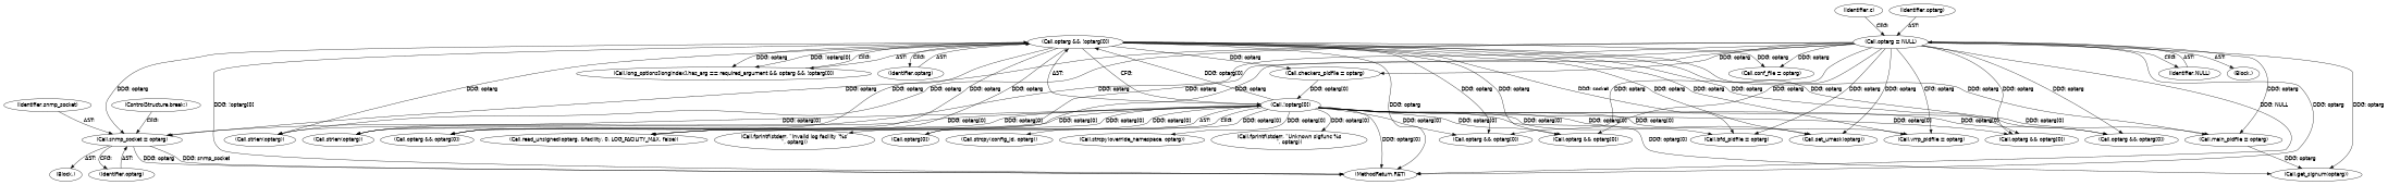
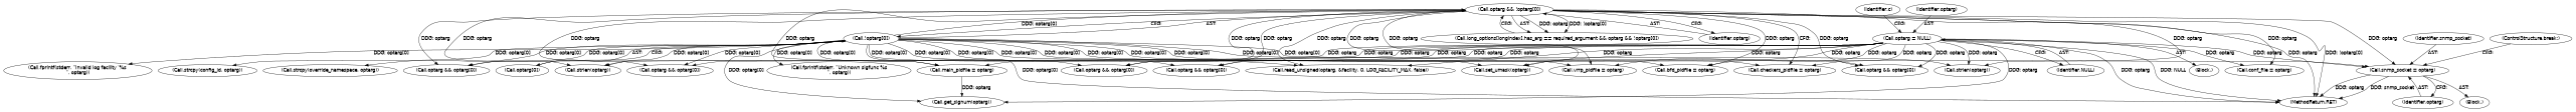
  digraph {
    fontname="DejaVu Sans"
    node [fontname="DejaVu Sans"]
    edge [fontname="DejaVu Sans"]
    n1 [label="(Call,snmp_socket = optarg)"]
    n2 [label="(MethodReturn,RET)"]
    n3 [label="(Block,)"]
    n4 [label="(Identifier,optarg)"]
    n5 [label="(Call,optarg && !optarg[0])"]
    n6 [label="(Call,!optarg[0])"]
    n7 [label="(Call,conf_file = optarg)"]
    n8 [label="(Call,bfd_pidfile = optarg)"]
    n9 [label="(Call,optarg && optarg[0])"]
    n10 [label="(Call,strlen(optarg))"]
    n11 [label="(Call,optarg && optarg[0])"]
    n12 [label="(Call,optarg && optarg[0])"]
    n13 [label="(Call,optarg && optarg[0])"]
    n14 [label="(Call,read_unsigned(optarg, &facility, 0, LOG_FACILITY_MAX, false))"]
    n15 [label="(Call,main_pidfile = optarg)"]
    n16 [label="(Call,set_umask(optarg))"]
    n17 [label="(Call,vrrp_pidfile = optarg)"]
    n18 [label="(Call,checkers_pidfile = optarg)"]
    n19 [label="(Call,optarg && optarg[0])"]
    n20 [label="(Call,strlen(optarg))"]
    n21 [label="(Call,long_options[longindex].has_arg == required_argument && optarg && !optarg[0])"]
    n22 [label="(Identifier,optarg)"]
    n23 [label="(Call,get_signum(optarg))"]
    n24 [label="(Call,fprintf(stderr, \"Invalid log facility '%s'\n\", optarg))"]
    n25 [label="(Call,optarg[0])"]
    n26 [label="(Call,strcpy(config_id, optarg))"]
    n27 [label="(Call,strcpy(override_namespace, optarg))"]
    n28 [label="(Call,fprintf(stderr, \"Unknown sigfunc %s\n\", optarg))"]
    n29 [label="(Call,optarg = NULL)"]
    n30 [label="(Identifier,NULL)"]
    n31 [label="(Block,)"]
    n32 [label="(Identifier,c)"]
    n33 [label="(Identifier,optarg)"]
    n34 [label="(Identifier,snmp_socket)"]
    n35 [label="(ControlStructure,break;)"]
    n1 -> n2 [label="DDG: optarg"]
    n1 -> n2 [label="DDG: snmp_socket"]
    n1 -> n3 [label="AST: "]
    n1 -> n4 [label="CFG: "]
    n4 -> n1 [label="AST: "]
    n5 -> n1 [label="DDG: optarg"]
    n5 -> n2 [label="DDG: !optarg[0]"]
    n5 -> n2 [label="DDG: optarg"]
    n5 -> n6 [label="CFG: "]
    n5 -> n7 [label="DDG: optarg"]
-   n5 -> n8 [label="DDG: socket"]
+   n5 -> n8 [label="DDG: optarg"]
    n5 -> n9 [label="DDG: optarg"]
    n5 -> n10 [label="DDG: optarg"]
    n5 -> n11 [label="DDG: optarg"]
    n5 -> n12 [label="DDG: optarg"]
    n5 -> n13 [label="DDG: optarg"]
    n5 -> n14 [label="DDG: optarg"]
    n5 -> n15 [label="DDG: optarg"]
    n5 -> n16 [label="DDG: optarg"]
    n5 -> n17 [label="DDG: optarg"]
-   n5 -> n18 [label="DDG: optarg"]
+   n5 -> n18 [label="CFG: "]
    n5 -> n19 [label="DDG: optarg"]
    n5 -> n20 [label="DDG: optarg"]
    n5 -> n21 [label="AST: "]
    n5 -> n21 [label="DDG: optarg"]
    n5 -> n21 [label="DDG: !optarg[0]"]
    n5 -> n22 [label="CFG: "]
    n6 -> n1 [label="DDG: optarg[0]"]
    n6 -> n2 [label="DDG: optarg[0]"]
    n6 -> n5 [label="AST: "]
    n6 -> n5 [label="DDG: optarg[0]"]
    n6 -> n8 [label="DDG: optarg[0]"]
    n6 -> n9 [label="DDG: optarg[0]"]
    n6 -> n10 [label="DDG: optarg[0]"]
    n6 -> n11 [label="DDG: optarg[0]"]
    n6 -> n12 [label="DDG: optarg[0]"]
    n6 -> n13 [label="DDG: optarg[0]"]
    n6 -> n14 [label="DDG: optarg[0]"]
    n6 -> n15 [label="DDG: optarg[0]"]
    n6 -> n16 [label="DDG: optarg[0]"]
    n6 -> n17 [label="DDG: optarg[0]"]
-   n18 -> n6 [label="DDG: optarg[0]"]
+   n6 -> n18 [label="DDG: optarg[0]"]
    n6 -> n19 [label="DDG: optarg[0]"]
    n6 -> n20 [label="DDG: optarg[0]"]
    n6 -> n23 [label="DDG: optarg[0]"]
    n6 -> n24 [label="DDG: optarg[0]"]
    n6 -> n25 [label="CFG: "]
    n6 -> n26 [label="DDG: optarg[0]"]
    n6 -> n27 [label="DDG: optarg[0]"]
    n6 -> n28 [label="DDG: optarg[0]"]
    n15 -> n23 [label="DDG: optarg"]
    n21 -> n5 [label="CFG: "]
    n22 -> n5 [label="AST: "]
    n25 -> n6 [label="AST: "]
    n29 -> n1 [label="DDG: optarg"]
    n29 -> n2 [label="DDG: optarg"]
    n29 -> n2 [label="DDG: NULL"]
    n29 -> n7 [label="DDG: optarg"]
    n29 -> n8 [label="DDG: optarg"]
    n29 -> n9 [label="DDG: optarg"]
    n29 -> n10 [label="DDG: optarg"]
    n29 -> n11 [label="DDG: optarg"]
    n29 -> n12 [label="DDG: optarg"]
    n29 -> n13 [label="DDG: optarg"]
    n29 -> n14 [label="DDG: optarg"]
    n29 -> n15 [label="DDG: optarg"]
    n29 -> n16 [label="DDG: optarg"]
-   n29 -> n17 [label="CFG: optarg"]
+   n29 -> n17 [label="DDG: optarg"]
    n29 -> n18 [label="DDG: optarg"]
    n29 -> n19 [label="DDG: optarg"]
    n29 -> n20 [label="DDG: optarg"]
    n29 -> n23 [label="DDG: optarg"]
    n29 -> n30 [label="CFG: "]
    n29 -> n31 [label="AST: "]
    n30 -> n29 [label="AST: "]
    n32 -> n29 [label="CFG: "]
    n33 -> n29 [label="AST: "]
    n34 -> n1 [label="AST: "]
    n35 -> n1 [label="CFG: "]
  }
